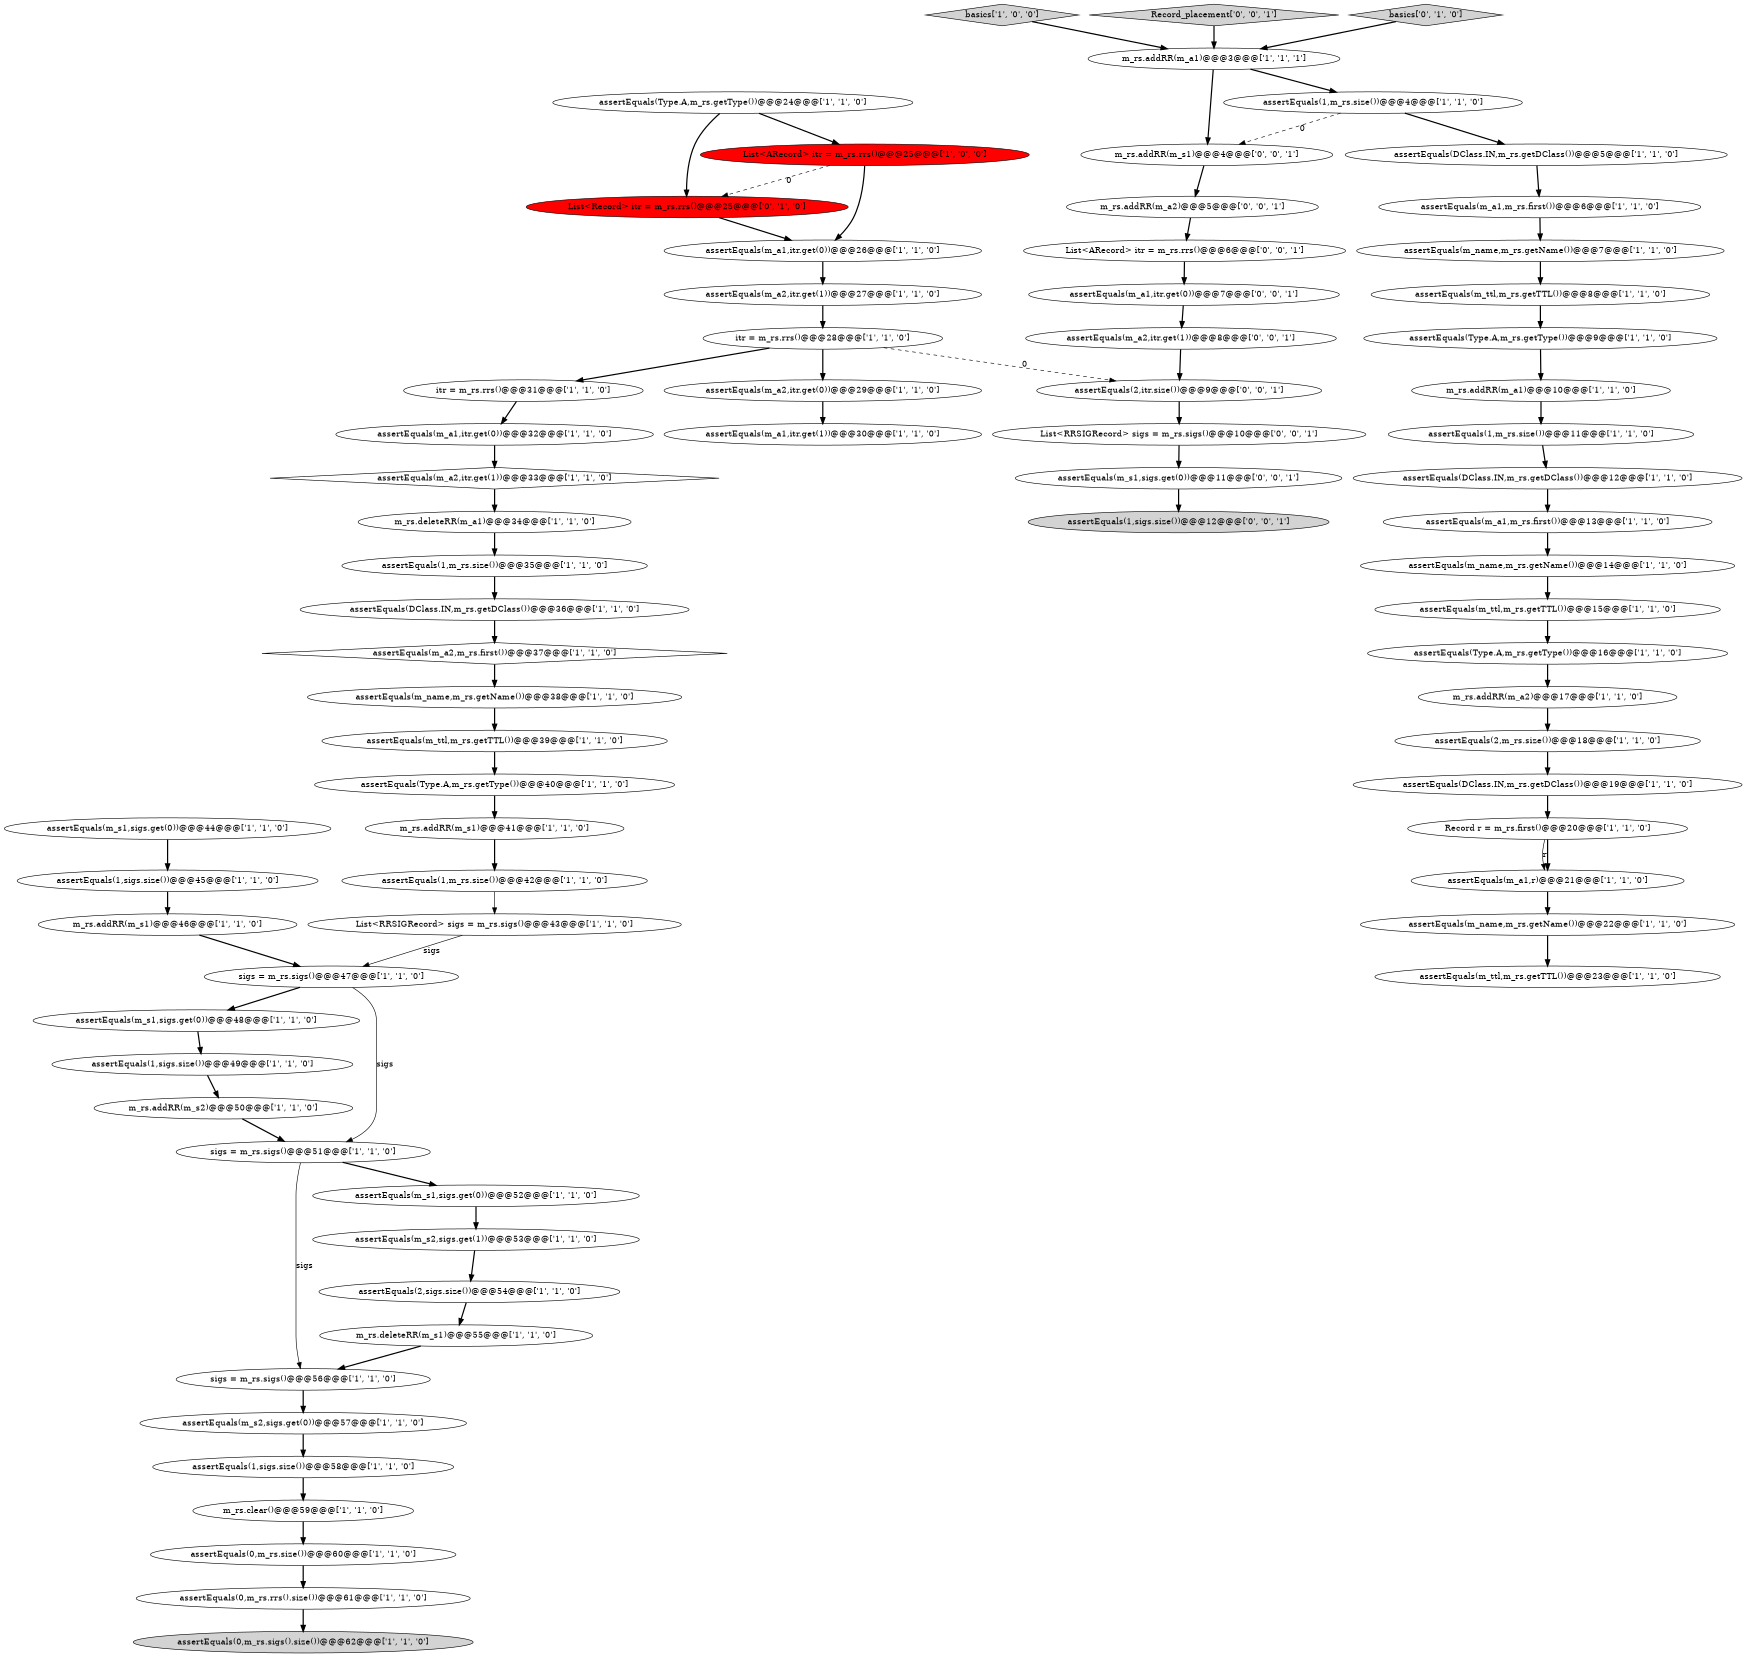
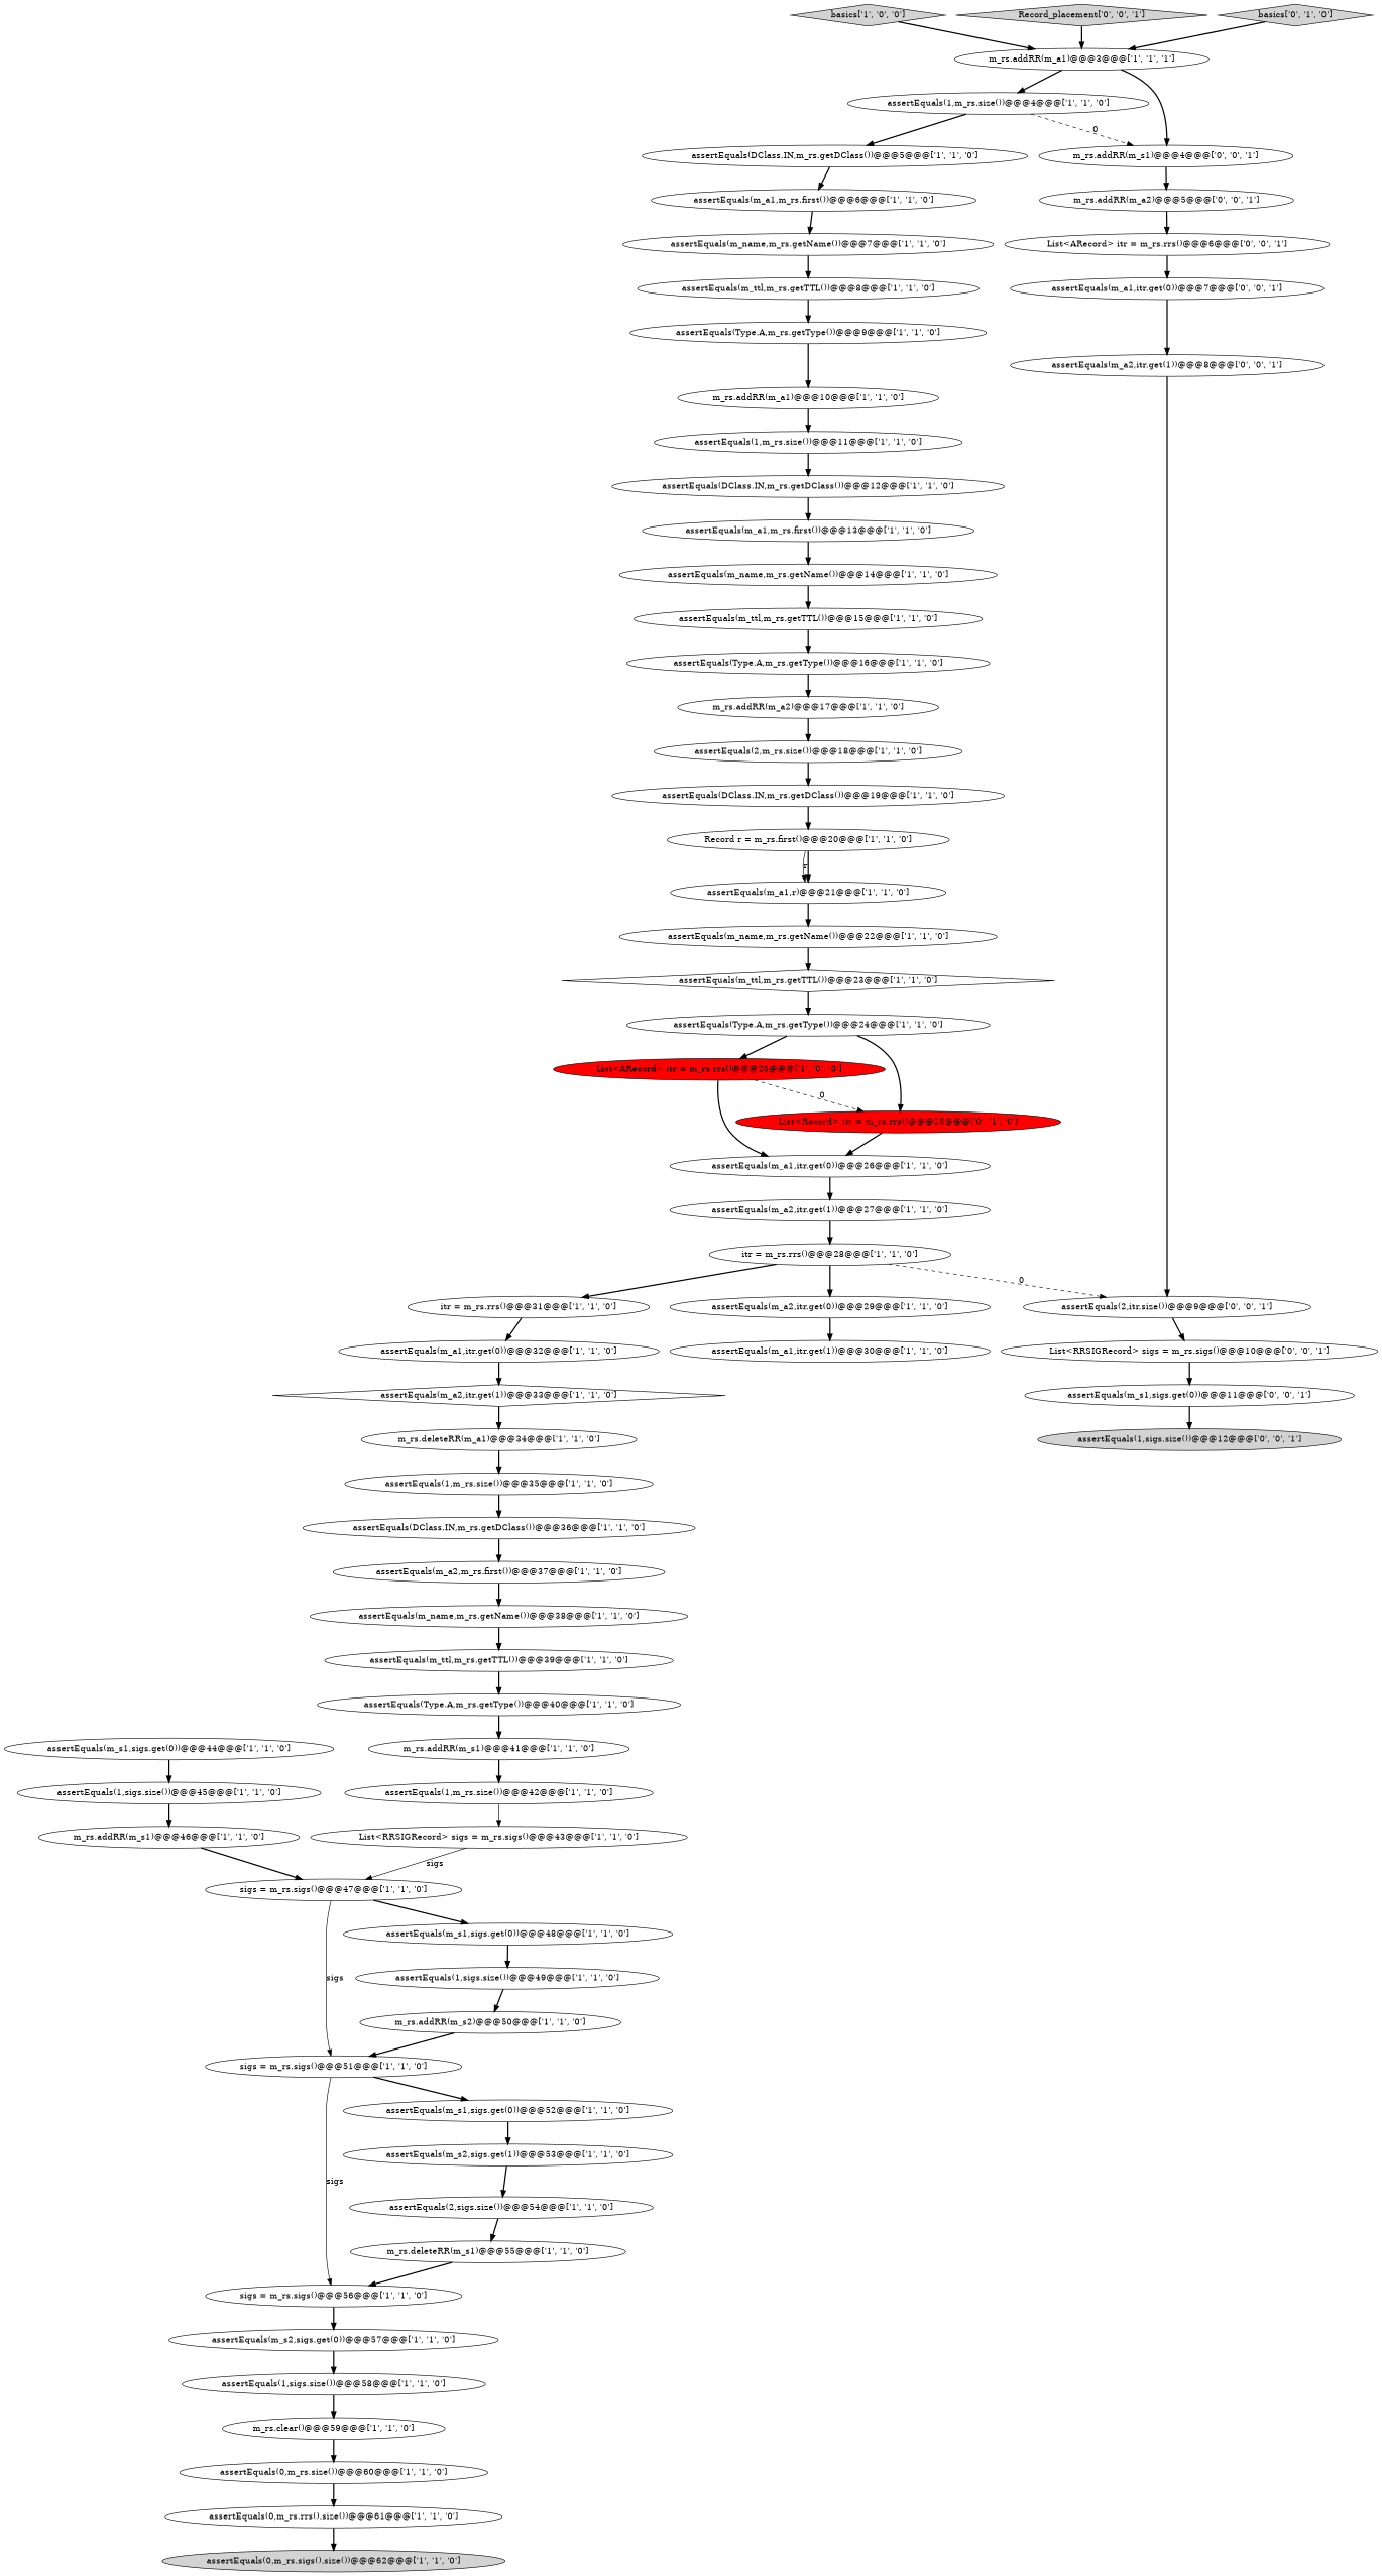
  digraph {
    node [fillcolor=white shape=ellipse style=filled]
    edge [style=bold]
    n1 [label="assertEquals(DClass.IN,m_rs.getDClass())@@@36@@@['1', '1', '0']"]
-   n2 [label="assertEquals(m_a2,m_rs.first())@@@37@@@['1', '1', '0']" shape=diamond]
+   n2 [label="assertEquals(m_a2,m_rs.first())@@@37@@@['1', '1', '0']"]
    n3 [label="assertEquals(m_name,m_rs.getName())@@@38@@@['1', '1', '0']"]
    n4 [label="assertEquals(m_ttl,m_rs.getTTL())@@@39@@@['1', '1', '0']"]
    n5 [label="assertEquals(Type.A,m_rs.getType())@@@40@@@['1', '1', '0']"]
    n6 [label="sigs = m_rs.sigs()@@@47@@@['1', '1', '0']"]
    n7 [label="assertEquals(m_s1,sigs.get(0))@@@48@@@['1', '1', '0']"]
    n8 [label="sigs = m_rs.sigs()@@@51@@@['1', '1', '0']"]
    n9 [label="assertEquals(1,sigs.size())@@@49@@@['1', '1', '0']"]
    n10 [label="sigs = m_rs.sigs()@@@56@@@['1', '1', '0']"]
    n11 [label="assertEquals(m_s1,sigs.get(0))@@@52@@@['1', '1', '0']"]
    n12 [label="assertEquals(0,m_rs.rrs().size())@@@61@@@['1', '1', '0']"]
    n13 [fillcolor=lightgray label="assertEquals(0,m_rs.sigs().size())@@@62@@@['1', '1', '0']"]
    n14 [label="assertEquals(1,m_rs.size())@@@4@@@['1', '1', '0']"]
    n15 [label="assertEquals(DClass.IN,m_rs.getDClass())@@@5@@@['1', '1', '0']"]
    n16 [label="m_rs.addRR(m_s1)@@@4@@@['0', '0', '1']"]
    n17 [label="assertEquals(m_a1,m_rs.first())@@@6@@@['1', '1', '0']"]
    n18 [label="m_rs.addRR(m_a2)@@@5@@@['0', '0', '1']"]
    n19 [fillcolor=red label="List<ARecord> itr = m_rs.rrs()@@@25@@@['1', '0', '0']"]
    n20 [fillcolor=red label="List<Record> itr = m_rs.rrs()@@@25@@@['0', '1', '0']"]
    n21 [label="assertEquals(m_a1,itr.get(0))@@@26@@@['1', '1', '0']"]
    n22 [label="assertEquals(m_a2,itr.get(1))@@@27@@@['1', '1', '0']"]
    n23 [label="itr = m_rs.rrs()@@@31@@@['1', '1', '0']"]
    n24 [label="assertEquals(m_a1,itr.get(0))@@@32@@@['1', '1', '0']"]
    n25 [label="assertEquals(m_a2,itr.get(1))@@@33@@@['1', '1', '0']" shape=diamond]
    n26 [label="assertEquals(m_s2,sigs.get(0))@@@57@@@['1', '1', '0']"]
    n27 [label="assertEquals(1,sigs.size())@@@58@@@['1', '1', '0']"]
    n28 [label="m_rs.addRR(m_s2)@@@50@@@['1', '1', '0']"]
    n29 [label="assertEquals(m_a2,itr.get(0))@@@29@@@['1', '1', '0']"]
    n30 [label="assertEquals(m_a1,itr.get(1))@@@30@@@['1', '1', '0']"]
    n31 [label="assertEquals(1,m_rs.size())@@@11@@@['1', '1', '0']"]
    n32 [label="assertEquals(DClass.IN,m_rs.getDClass())@@@12@@@['1', '1', '0']"]
    n33 [label="assertEquals(m_a1,m_rs.first())@@@13@@@['1', '1', '0']"]
    n34 [label="assertEquals(Type.A,m_rs.getType())@@@9@@@['1', '1', '0']"]
    n35 [label="m_rs.addRR(m_a1)@@@10@@@['1', '1', '0']"]
    n36 [label="assertEquals(2,sigs.size())@@@54@@@['1', '1', '0']"]
    n37 [label="m_rs.deleteRR(m_s1)@@@55@@@['1', '1', '0']"]
    n38 [label="assertEquals(m_name,m_rs.getName())@@@7@@@['1', '1', '0']"]
    n39 [label="assertEquals(m_ttl,m_rs.getTTL())@@@8@@@['1', '1', '0']"]
    n40 [label="m_rs.addRR(m_a2)@@@17@@@['1', '1', '0']"]
    n41 [label="assertEquals(2,m_rs.size())@@@18@@@['1', '1', '0']"]
    n42 [label="assertEquals(DClass.IN,m_rs.getDClass())@@@19@@@['1', '1', '0']"]
    n43 [label="Record r = m_rs.first()@@@20@@@['1', '1', '0']"]
    n44 [label="assertEquals(m_a1,r)@@@21@@@['1', '1', '0']"]
    n45 [label="assertEquals(m_name,m_rs.getName())@@@22@@@['1', '1', '0']"]
    n46 [label="itr = m_rs.rrs()@@@28@@@['1', '1', '0']"]
-   n47 [label="assertEquals(m_ttl,m_rs.getTTL())@@@23@@@['1', '1', '0']"]
+   n47 [label="assertEquals(m_ttl,m_rs.getTTL())@@@23@@@['1', '1', '0']" shape=diamond]
    n48 [label="m_rs.clear()@@@59@@@['1', '1', '0']"]
    n49 [label="assertEquals(0,m_rs.size())@@@60@@@['1', '1', '0']"]
    n50 [label="m_rs.addRR(m_a1)@@@3@@@['1', '1', '1']"]
    n51 [label="assertEquals(2,itr.size())@@@9@@@['0', '0', '1']"]
    n52 [label="assertEquals(m_name,m_rs.getName())@@@14@@@['1', '1', '0']"]
    n53 [label="assertEquals(m_ttl,m_rs.getTTL())@@@15@@@['1', '1', '0']"]
    n54 [label="assertEquals(Type.A,m_rs.getType())@@@16@@@['1', '1', '0']"]
    n55 [label="List<RRSIGRecord> sigs = m_rs.sigs()@@@10@@@['0', '0', '1']"]
    n56 [label="m_rs.addRR(m_s1)@@@46@@@['1', '1', '0']"]
    n57 [label="assertEquals(m_a1,itr.get(0))@@@7@@@['0', '0', '1']"]
    n58 [label="assertEquals(m_a2,itr.get(1))@@@8@@@['0', '0', '1']"]
    n59 [label="assertEquals(m_s1,sigs.get(0))@@@11@@@['0', '0', '1']"]
    n60 [fillcolor=lightgray label="assertEquals(1,sigs.size())@@@12@@@['0', '0', '1']"]
    n61 [label="assertEquals(m_s2,sigs.get(1))@@@53@@@['1', '1', '0']"]
    n62 [label="m_rs.addRR(m_s1)@@@41@@@['1', '1', '0']"]
    n63 [label="assertEquals(1,m_rs.size())@@@42@@@['1', '1', '0']"]
    n64 [label="List<RRSIGRecord> sigs = m_rs.sigs()@@@43@@@['1', '1', '0']"]
    n65 [label="List<ARecord> itr = m_rs.rrs()@@@6@@@['0', '0', '1']"]
    n66 [label="assertEquals(1,sigs.size())@@@45@@@['1', '1', '0']"]
    n67 [fillcolor=lightgray label="basics['1', '0', '0']" shape=diamond]
    n68 [label="m_rs.deleteRR(m_a1)@@@34@@@['1', '1', '0']"]
    n69 [label="assertEquals(1,m_rs.size())@@@35@@@['1', '1', '0']"]
    n70 [label="assertEquals(m_s1,sigs.get(0))@@@44@@@['1', '1', '0']"]
    n71 [fillcolor=lightgray label="Record_placement['0', '0', '1']" shape=diamond]
    n72 [fillcolor=lightgray label="basics['0', '1', '0']" shape=diamond]
    n73 [label="assertEquals(Type.A,m_rs.getType())@@@24@@@['1', '1', '0']"]
    n1 -> n2
    n2 -> n3
    n3 -> n4
    n4 -> n5
    n5 -> n62
    n6 -> n7
    n6 -> n8 [label=sigs style=solid]
    n7 -> n9
    n8 -> n10 [label=sigs style=solid]
    n8 -> n11
    n9 -> n28
    n10 -> n26
    n11 -> n61
    n12 -> n13
    n14 -> n15
    n14 -> n16 [label=0 style=dashed]
    n15 -> n17
    n16 -> n18
    n17 -> n38
    n18 -> n65
    n19 -> n20 [label=0 style=dashed]
    n19 -> n21
    n20 -> n21
    n21 -> n22
    n22 -> n46
    n23 -> n24
    n24 -> n25
    n25 -> n68
    n26 -> n27
    n27 -> n48
    n28 -> n8
    n29 -> n30
    n31 -> n32
    n32 -> n33
    n33 -> n52
    n34 -> n35
    n35 -> n31
    n36 -> n37
    n37 -> n10
    n38 -> n39
    n39 -> n34
    n40 -> n41
    n41 -> n42
    n42 -> n43
    n43 -> n44 [label=r style=solid]
    n43 -> n44
    n44 -> n45
    n45 -> n47
    n46 -> n23
    n46 -> n29
    n46 -> n51 [label=0 style=dashed]
+   n47 -> n73
    n48 -> n49
    n49 -> n12
    n50 -> n14
    n50 -> n16
    n51 -> n55
    n52 -> n53
    n53 -> n54
    n54 -> n40
    n55 -> n59
    n56 -> n6
    n57 -> n58
    n58 -> n51
    n59 -> n60
    n61 -> n36
    n62 -> n63
    n63 -> n64 [style=solid]
    n64 -> n6 [label=sigs style=solid]
    n65 -> n57
    n66 -> n56
    n67 -> n50
    n68 -> n69
    n69 -> n1
    n70 -> n66
    n71 -> n50
    n72 -> n50
    n73 -> n19
    n73 -> n20
  }
